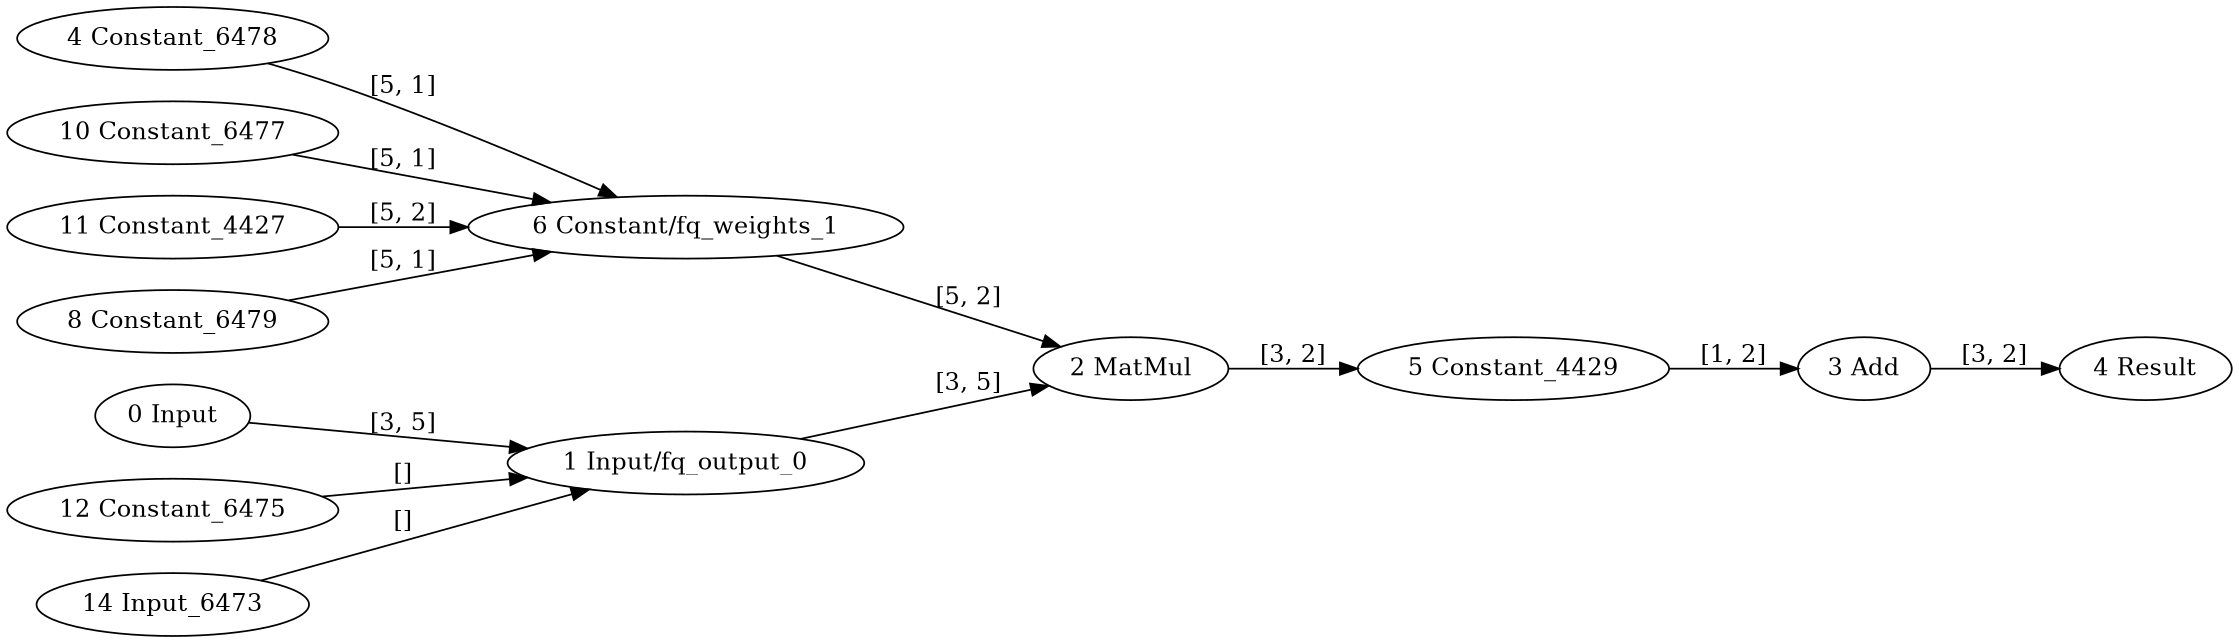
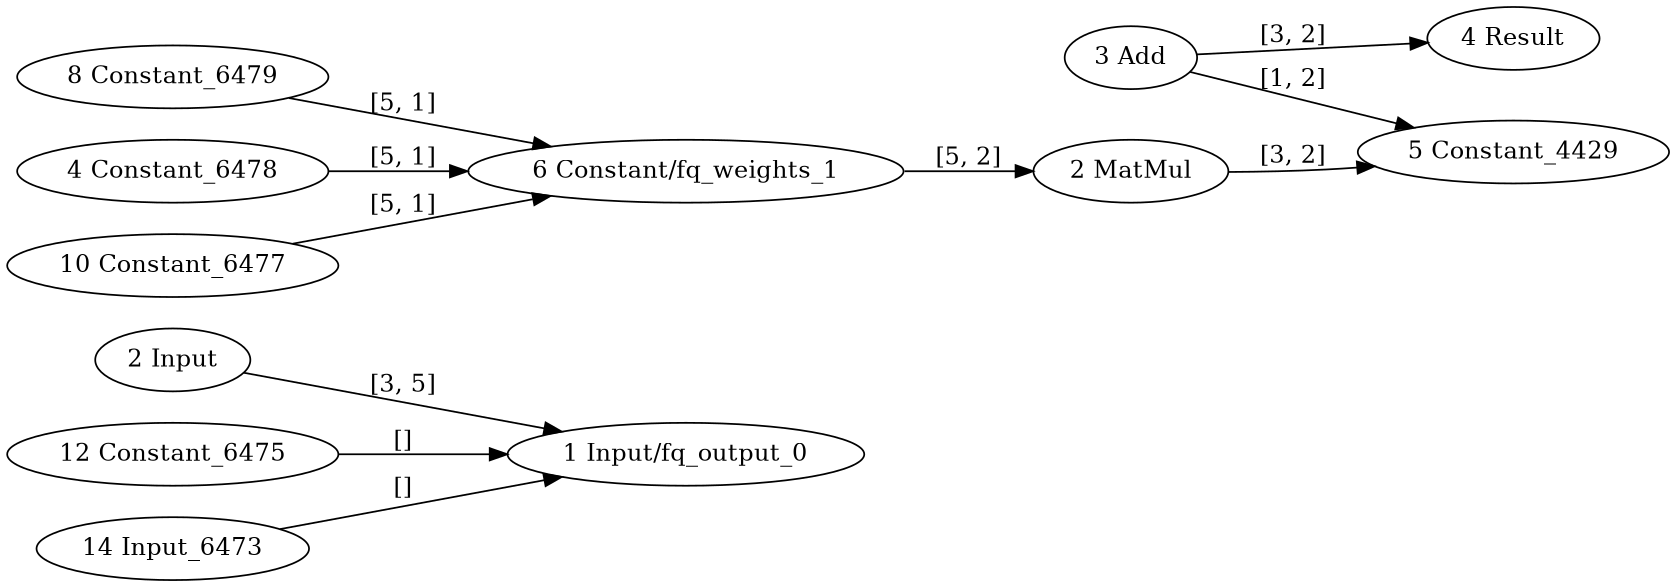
  strict digraph {
    rankdir=LR
    node [type=Constant]
    edge [style=solid]
-   "0 Input" [type=Parameter]
+   "0 Input" [type=Parameter label="2 Input"]
    "1 Input/fq_output_0" [type=FakeQuantize]
    "2 MatMul" [type=MatMul]
    "5 Constant_4429"
    "3 Add" [type=Add]
    "4 Result" [type=Result]
    n7 [label="6 Constant/fq_weights_1" type=FakeQuantize]
    "8 Constant_6479"
    n9 [label="4 Constant_6478"]
    "10 Constant_6477"
-   "11 Constant_4427"
    "12 Constant_6475"
    n13 [label="14 Input_6473"]
    "0 Input" -> "1 Input/fq_output_0" [label="[3, 5]"]
-   "1 Input/fq_output_0" -> "2 MatMul" [label="[3, 5]"]
    "2 MatMul" -> "5 Constant_4429" [label="[3, 2]"]
-   "5 Constant_4429" -> "3 Add" [label="[1, 2]"]
+   "3 Add" -> "5 Constant_4429" [label="[1, 2]"]
    "3 Add" -> "4 Result" [label="[3, 2]"]
    n7 -> "2 MatMul" [label="[5, 2]"]
    "8 Constant_6479" -> n7 [label="[5, 1]"]
    n9 -> n7 [label="[5, 1]"]
    "10 Constant_6477" -> n7 [label="[5, 1]"]
-   "11 Constant_4427" -> n7 [label="[5, 2]"]
    "12 Constant_6475" -> "1 Input/fq_output_0" [label="[]"]
    n13 -> "1 Input/fq_output_0" [label="[]"]
  }
